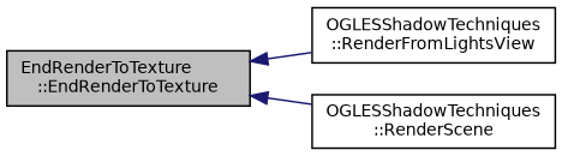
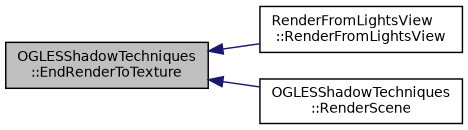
  digraph {
    rankdir=LR
    node [color=black fillcolor=white fontname=Helvetica fontsize=10 shape=record style=filled]
    edge [color=midnightblue dir=back fontname=Helvetica fontsize=10 labelfontname=Helvetica labelfontsize=10 style=solid]
-   n1 [fillcolor=grey75 fontcolor=black height=0.2 label="EndRenderToTexture\l::EndRenderToTexture" width=0.4]
-   n2 [height=0.2 label="OGLESShadowTechniques\l::RenderFromLightsView" width=0.4]
+   n1 [fillcolor=grey75 fontcolor=black height=0.2 label="OGLESShadowTechniques\l::EndRenderToTexture" width=0.4]
+   n2 [height=0.2 label="RenderFromLightsView\l::RenderFromLightsView" width=0.4]
    n3 [height=0.2 label="OGLESShadowTechniques\l::RenderScene" width=0.4]
    n1 -> n2
    n1 -> n3
  }
